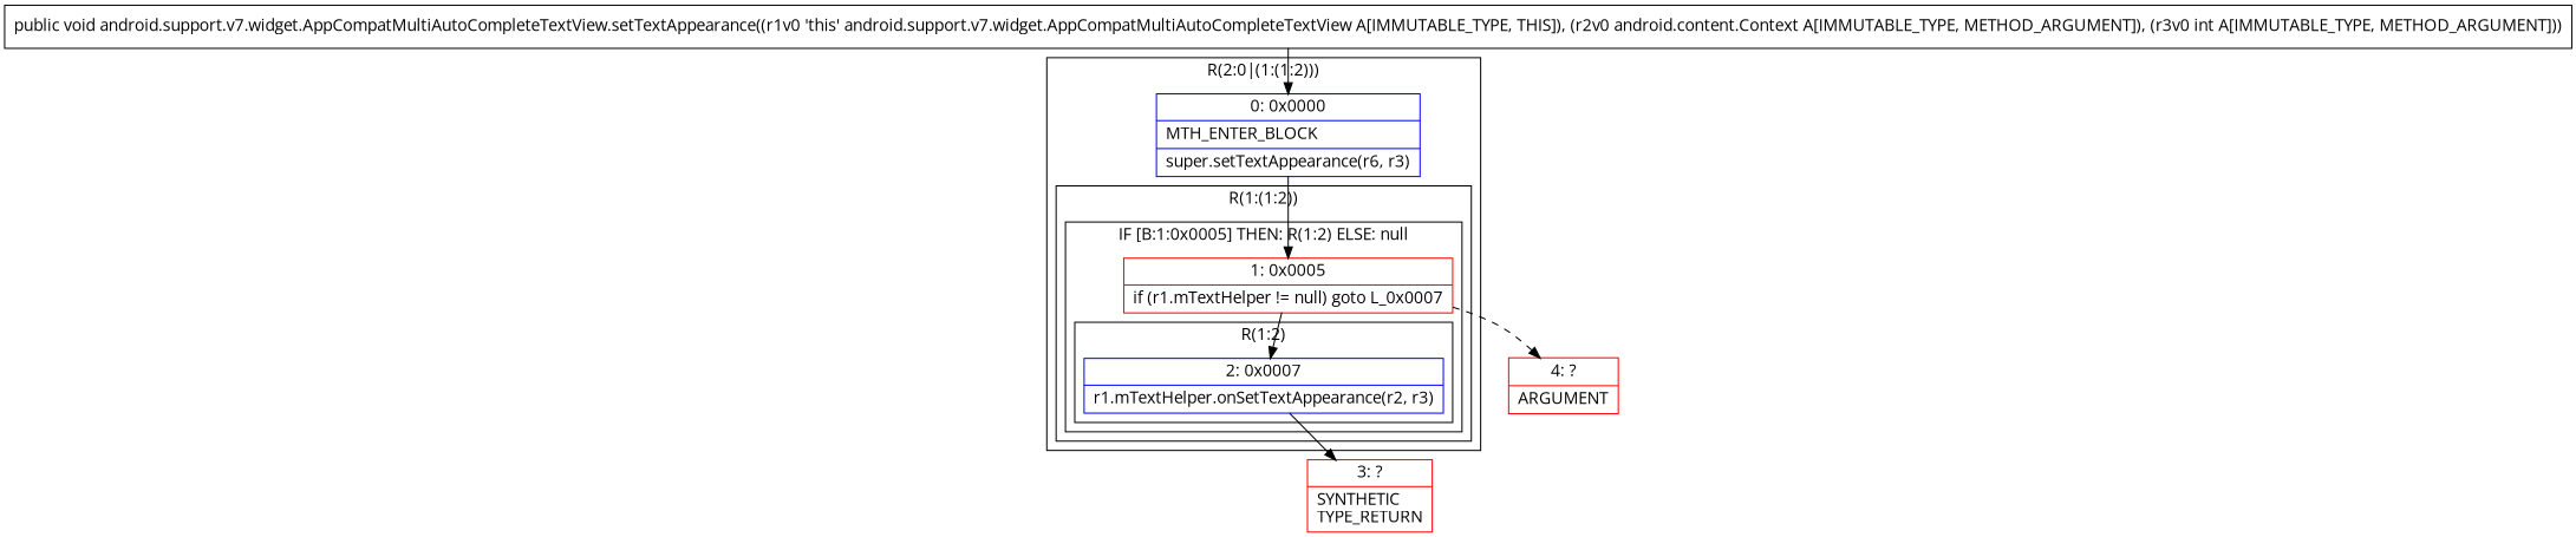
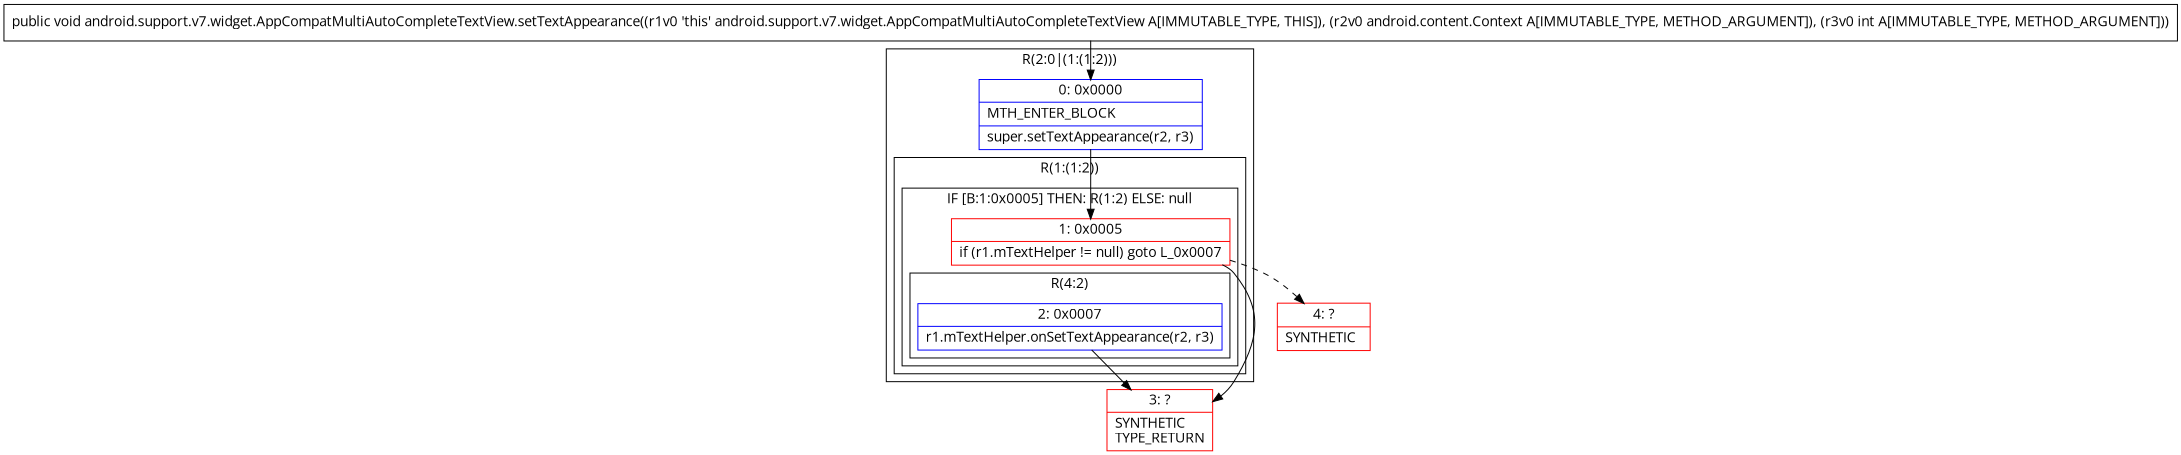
  digraph {
    fontname="Open Sans"
    node [color=red fontname="Open Sans" shape=record]
    edge [fontname="Open Sans"]
    n1 [color=blue label="{2\:\ 0x0007|r1.mTextHelper.onSetTextAppearance(r2, r3)\l}"]
    n2 [label="{1\:\ 0x0005|if (r1.mTextHelper != null) goto L_0x0007\l}"]
-   n3 [color=blue label="{0\:\ 0x0000|MTH_ENTER_BLOCK\l|super.setTextAppearance(r6, r3)\l}"]
+   n3 [color=blue label="{0\:\ 0x0000|MTH_ENTER_BLOCK\l|super.setTextAppearance(r2, r3)\l}"]
    n4 [label="{3\:\ ?|SYNTHETIC\lTYPE_RETURN\l}"]
-   n5 [label="{4\:\ ?|ARGUMENT\l}"]
+   n5 [label="{4\:\ ?|SYNTHETIC\l}"]
    n6 [label="{public void android.support.v7.widget.AppCompatMultiAutoCompleteTextView.setTextAppearance((r1v0 'this' android.support.v7.widget.AppCompatMultiAutoCompleteTextView A[IMMUTABLE_TYPE, THIS]), (r2v0 android.content.Context A[IMMUTABLE_TYPE, METHOD_ARGUMENT]), (r3v0 int A[IMMUTABLE_TYPE, METHOD_ARGUMENT])) }" color=""]
    subgraph cluster_1 {
      label="R(2:0|(1:(1:2)))"
      n3
      subgraph cluster_2 {
        label="R(1:(1:2))"
        subgraph cluster_3 {
          label="IF [B:1:0x0005] THEN: R(1:2) ELSE: null"
          n2
          subgraph cluster_4 {
-           label="R(1:2)"
+           label="R(4:2)"
            n1
          }
        }
      }
    }
    n1 -> n4
-   n2 -> n1
+   n2 -> n4
    n2 -> n5 [style=dashed]
    n3 -> n2
    n6 -> n3
  }
